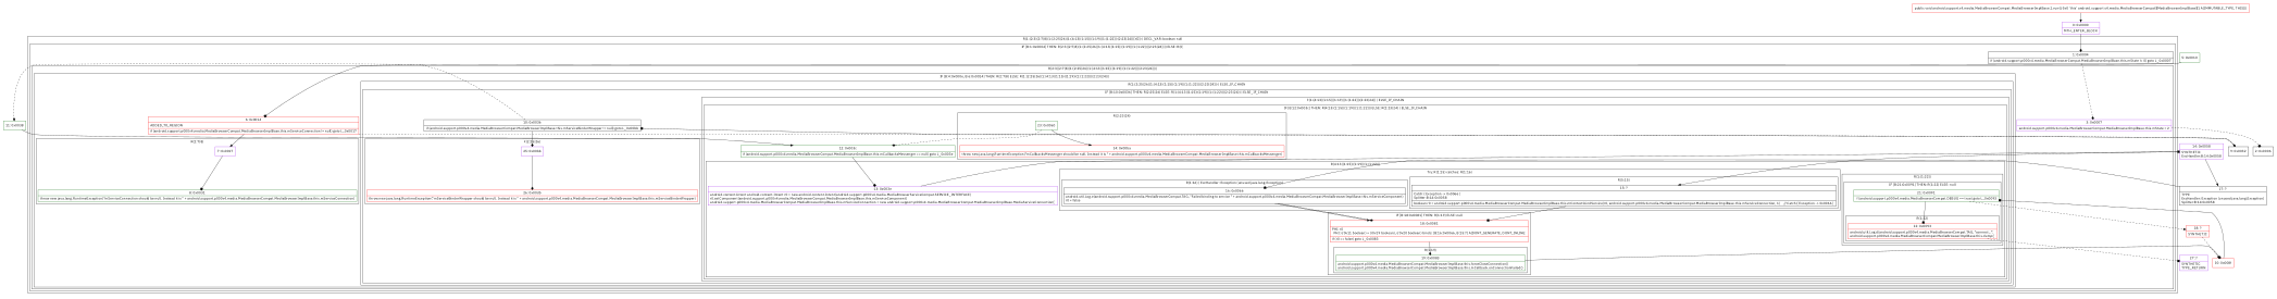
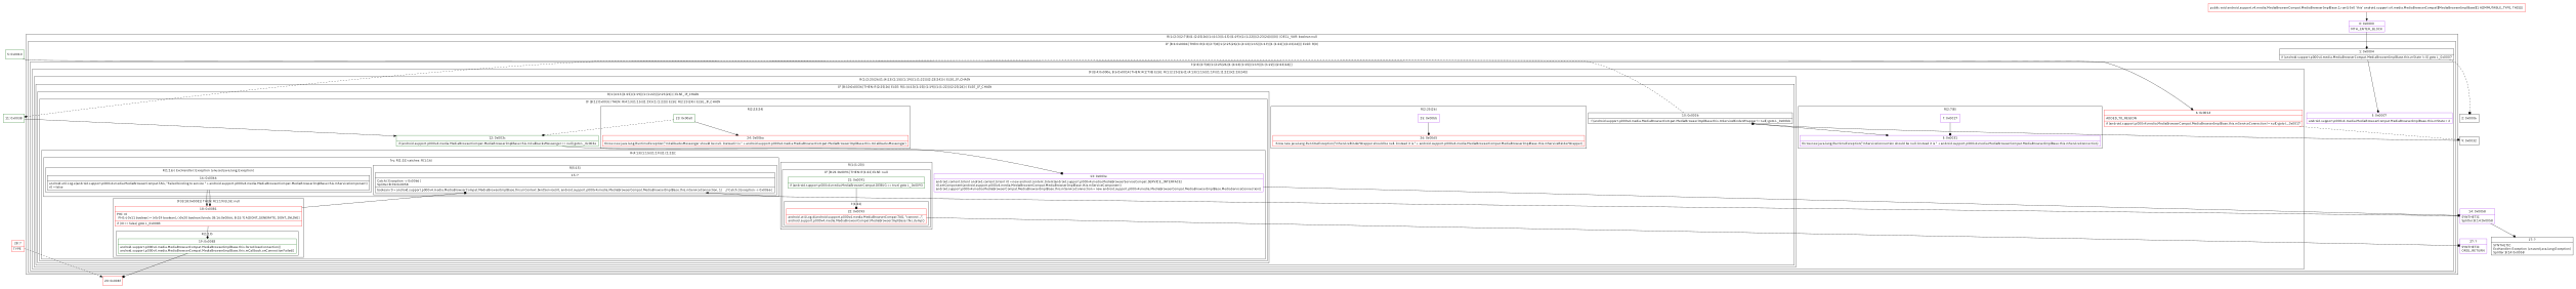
  digraph {
    fontname="IBM Plex Sans"
    node [color=red fontname="IBM Plex Sans" shape=record]
    edge [arrowhead=box fontname="IBM Plex Sans"]
    n1 [color=purple label="{7\:\ 0x0017}"]
-   n2 [color=darkgreen label="{8\:\ 0x0031|throw new java.lang.RuntimeException(\"mServiceConnection should be null. Instead it is \" + android.support.p000v4.media.MediaBrowserCompat.MediaBrowserImplBase.this.mServiceConnection)\l}"]
+   n2 [color=purple label="{8\:\ 0x0031|throw new java.lang.RuntimeException(\"mServiceConnection should be null. Instead it is \" + android.support.p000v4.media.MediaBrowserCompat.MediaBrowserImplBase.this.mServiceConnection)\l}"]
    n3 [color=purple label="{25\:\ 0x00bb}"]
    n4 [label="{26\:\ 0x00d5|throw new java.lang.RuntimeException(\"mServiceBinderWrapper should be null. Instead it is \" + android.support.p000v4.media.MediaBrowserCompat.MediaBrowserImplBase.this.mServiceBinderWrapper)\l}"]
-   n5 [color=black label="{15\:\ ?|Catch:\{ Exception \-\> 0x0066 \}\lSplitter:B:14:0x0058\l|boolean r0 = android.support.p000v4.media.MediaBrowserCompat.MediaBrowserImplBase.this.mContext.bindService(r0, android.support.p000v4.media.MediaBrowserCompat.MediaBrowserImplBase.this.mServiceConnection, 1)     \/\/ Catch:\{ Exception \-\> 0x0066 \}\l}"]
+   n5 [color=black label="{15\:\ ?|Catch:\{ Exception \-\> 0x0066 \}\lSplitter:B:94:0x0058\l|boolean r0 = android.support.p000v4.media.MediaBrowserCompat.MediaBrowserImplBase.this.mContext.bindService(r0, android.support.p000v4.media.MediaBrowserCompat.MediaBrowserImplBase.this.mServiceConnection, 1)     \/\/ Catch:\{ Exception \-\> 0x0066 \}\l}"]
    n6 [color=black label="{16\:\ 0x0066|android.util.Log.e(android.support.p000v4.media.MediaBrowserCompat.TAG, \"Failed binding to service \" + android.support.p000v4.media.MediaBrowserCompat.MediaBrowserImplBase.this.mServiceComponent)\lr0 = false\l}"]
    n7 [color=darkgreen label="{19\:\ 0x0083|android.support.p000v4.media.MediaBrowserCompat.MediaBrowserImplBase.this.forceCloseConnection()\landroid.support.p000v4.media.MediaBrowserCompat.MediaBrowserImplBase.this.mCallback.onConnectionFailed()\l}"]
    n8 [label="{18\:\ 0x0081|PHI: r0 \l  PHI: (r0v11 boolean) = (r0v19 boolean), (r0v20 boolean) binds: [B:16:0x0066, B:15:?] A[DONT_GENERATE, DONT_INLINE]\l|if (r0 == false) goto L_0x0083\l}"]
    n9 [label="{22\:\ 0x0093|android.util.Log.d(android.support.p000v4.media.MediaBrowserCompat.TAG, \"connect...\")\landroid.support.p000v4.media.MediaBrowserCompat.MediaBrowserImplBase.this.dump()\l}"]
    n10 [color=darkgreen label="{21\:\ 0x0091|if (android.support.p000v4.media.MediaBrowserCompat.DEBUG == true) goto L_0x0093\l}"]
    n11 [color=purple label="{13\:\ 0x003e|android.content.Intent android.content.Intent r0 = new android.content.Intent(android.support.p000v4.media.MediaBrowserServiceCompat.SERVICE_INTERFACE)\lr0.setComponent(android.support.p000v4.media.MediaBrowserCompat.MediaBrowserImplBase.this.mServiceComponent)\landroid.support.p000v4.media.MediaBrowserCompat.MediaBrowserImplBase.this.mServiceConnection = new android.support.p000v4.media.MediaBrowserCompat.MediaBrowserImplBase.MediaServiceConnection()\l}"]
    n12 [color=darkgreen label="{23\:\ 0x00a0}"]
    n13 [label="{24\:\ 0x00ba|throw new java.lang.RuntimeException(\"mCallbacksMessenger should be null. Instead it is \" + android.support.p000v4.media.MediaBrowserCompat.MediaBrowserImplBase.this.mCallbacksMessenger)\l}"]
    n14 [color=darkgreen label="{12\:\ 0x003c|if (android.support.p000v4.media.MediaBrowserCompat.MediaBrowserImplBase.this.mCallbacksMessenger == null) goto L_0x003e\l}"]
    n15 [color=black label="{10\:\ 0x0036|if (android.support.p000v4.media.MediaBrowserCompat.MediaBrowserImplBase.this.mServiceBinderWrapper != null) goto L_0x00bb\l}"]
    n16 [label="{6\:\ 0x0014|ADDED_TO_REGION\l|if (android.support.p000v4.media.MediaBrowserCompat.MediaBrowserImplBase.this.mServiceConnection != null) goto L_0x0017\l}"]
    n17 [color=purple label="{3\:\ 0x0007|android.support.p000v4.media.MediaBrowserCompat.MediaBrowserImplBase.this.mState = 2\l}"]
    n18 [color=black label="{1\:\ 0x0004|if (android.support.p000v4.media.MediaBrowserCompat.MediaBrowserImplBase.this.mState != 0) goto L_0x0007\l}"]
    n19 [label="{20\:\ 0x008f}"]
-   n20 [color=purple label="{27\:\ ?|SYNTHETIC\lTYPE_RETURN\l}"]
-   n21 [label="{28\:\ ?|SYNTHETIC\l}"]
-   n22 [color=purple label="{14\:\ 0x0058|SYNTHETIC\lExcHandler:B:14:0x0058\l}"]
+   n20 [color=purple label="{27\:\ ?|SYNTHETIC\lORIG_RETURN\l}"]
+   n21 [label="{28\:\ ?|TYPE\l}"]
+   n22 [color=purple label="{14\:\ 0x0058|SYNTHETIC\lSplitter:B:14:0x0058\l}"]
    n23 [color=darkgreen label="{11\:\ 0x0038}"]
    n24 [color=black label="{9\:\ 0x0032}"]
    n25 [color=black label="{2\:\ 0x0006}"]
    n26 [color=darkgreen label="{5\:\ 0x0010}"]
-   n27 [color=black label="{17\:\ ?|TYPE\lExcHandler: Exception (unused java.lang.Exception)\lSplitter:B:14:0x0058\l}"]
+   n27 [color=black label="{17\:\ ?|SYNTHETIC\lExcHandler: Exception (unused java.lang.Exception)\lSplitter:B:14:0x0058\l}"]
    n28 [color=purple label="{0\:\ 0x0000|MTH_ENTER_BLOCK\l}"]
    n29 [label="{public void android.support.v4.media.MediaBrowserCompat.MediaBrowserImplBase.1.run((r5v0 'this' android.support.v4.media.MediaBrowserCompat$MediaBrowserImplBase$1 A[IMMUTABLE_TYPE, THIS])) }"]
    subgraph cluster_1 {
      label="R(1:(2:3|(2:7|8)(1:(2:25|26)(1:(4:13|(1:15)|(1:19)|(1:(1:22)))(2:23|24))))(0)) | DECL_VAR: boolean null\l"
      subgraph cluster_2 {
        label="IF [B:1:0x0004] THEN: R(2:3|(2:7|8)(1:(2:25|26)(1:(4:13|(1:15)|(1:19)|(1:(1:22)))(2:23|24)))) ELSE: R(0)"
        n18
        subgraph cluster_3 {
          label="R(2:3|(2:7|8)(1:(2:25|26)(1:(4:13|(1:15)|(1:19)|(1:(1:22)))(2:23|24))))"
          n17
          subgraph cluster_4 {
            label="IF [B:4:0x000e, B:6:0x0014] THEN: R(2:7|8) ELSE: R(1:(2:25|26)(1:(4:13|(1:15)|(1:19)|(1:(1:22)))(2:23|24)))"
            n16
            subgraph cluster_5 {
              label="R(2:7|8)"
              n1
              n2
            }
            subgraph cluster_6 {
              label="R(1:(2:25|26)(1:(4:13|(1:15)|(1:19)|(1:(1:22)))(2:23|24))) | ELSE_IF_CHAIN\l"
              subgraph cluster_7 {
                label="IF [B:10:0x0036] THEN: R(2:25|26) ELSE: R(1:(4:13|(1:15)|(1:19)|(1:(1:22)))(2:23|24)) | ELSE_IF_CHAIN\l"
                n15
                subgraph cluster_8 {
                  label="R(2:25|26)"
                  n3
                  n4
                }
                subgraph cluster_9 {
                  label="R(1:(4:13|(1:15)|(1:19)|(1:(1:22)))(2:23|24)) | ELSE_IF_CHAIN\l"
                  subgraph cluster_10 {
                    label="IF [B:12:0x003c] THEN: R(4:13|(1:15)|(1:19)|(1:(1:22))) ELSE: R(2:23|24) | ELSE_IF_CHAIN\l"
                    n14
                    subgraph cluster_11 {
                      label="R(4:13|(1:15)|(1:19)|(1:(1:22)))"
                      n11
                      subgraph cluster_12 {
                        label="Try: R(1:15) catches: R(1:16)"
                        subgraph cluster_13 {
                          label="R(5:15)"
                          n5
                        }
                        subgraph cluster_14 {
                          label="R(1:16) | ExcHandler: Exception (unused java.lang.Exception)\l"
                          n6
                        }
                      }
                      subgraph cluster_15 {
                        label="IF [B:18:0x0081] THEN: R(1:19) ELSE: null"
                        n8
                        subgraph cluster_16 {
                          label="R(1:19)"
                          n7
                        }
                      }
                      subgraph cluster_17 {
-                       label="R(1:(1:22))"
+                       label="R(1:(1:20))"
                        subgraph cluster_18 {
                          label="IF [B:21:0x0091] THEN: R(1:22) ELSE: null"
                          n10
                          subgraph cluster_19 {
                            label="R(1:22)"
                            n9
                          }
                        }
                      }
                    }
                    subgraph cluster_20 {
                      label="R(2:23|24)"
                      n12
                      n13
                    }
                  }
                }
              }
            }
          }
        }
        subgraph cluster_21 {
          label="R(0)"
        }
      }
    }
    subgraph cluster_22 {
      label="R(1:16) | ExcHandler: Exception (unused java.lang.Exception)\l"
    }
    n1 -> n2
    n3 -> n4 [arrowhead=diamond]
-   n5 -> n8
+   n8 -> n5
    n6 -> n8 [arrowhead=normal]
    n6 -> n8 [arrowhead=diamond]
    n7 -> n19
    n8 -> n7 [arrowhead=diamond]
-   n9 -> n20 [style=dashed]
+   n9 -> n20
    n10 -> n9
-   n10 -> n21 [arrowhead=normal style=dashed]
    n11 -> n22
    n12 -> n13 [arrowhead=normal]
    n12 -> n14 [arrowhead=diamond style=dashed]
    n14 -> n11
-   n15 -> n3 [arrowhead=diamond]
+   n15 -> n2 [arrowhead=diamond]
    n15 -> n23 [arrowhead=diamond style=dashed]
-   n16 -> n1 [arrowhead=normal]
    n16 -> n24 [arrowhead=diamond style=dashed]
-   n18 -> n17 [arrowhead=diamond style=dashed]
-   n17 -> n25 [style=dashed]
-   n19 -> n10
+   n18 -> n17 [arrowhead=diamond]
+   n18 -> n25 [style=dashed]
    n21 -> n19 [arrowhead=normal style=dashed]
    n22 -> n5 [arrowhead=normal]
-   n22 -> n27 [arrowhead=normal]
+   n22 -> n27 [arrowhead=diamond]
    n23 -> n14 [arrowhead=normal]
    n24 -> n15
-   n26 -> n16
-   n27 -> n6
+   n26 -> n16 [arrowhead=diamond]
    n28 -> n18 [arrowhead=diamond]
    n29 -> n28 [arrowhead=normal]
  }
